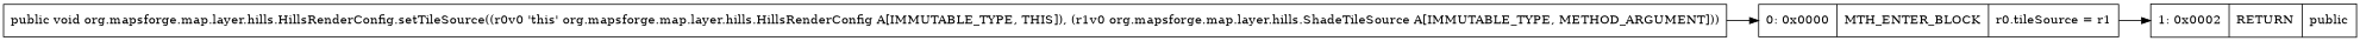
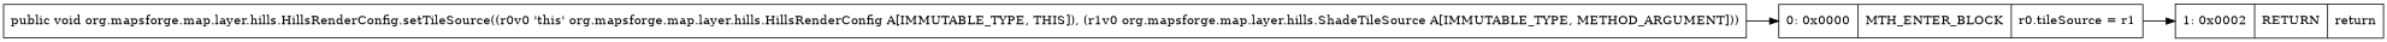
  digraph {
    rankdir=LR
    node [shape=record]
    n1 [label="{0\:\ 0x0000|MTH_ENTER_BLOCK\l|r0.tileSource = r1\l}"]
-   n2 [label="{1\:\ 0x0002|RETURN\l|public\l}"]
+   n2 [label="{1\:\ 0x0002|RETURN\l|return\l}"]
    n3 [label="{public void org.mapsforge.map.layer.hills.HillsRenderConfig.setTileSource((r0v0 'this' org.mapsforge.map.layer.hills.HillsRenderConfig A[IMMUTABLE_TYPE, THIS]), (r1v0 org.mapsforge.map.layer.hills.ShadeTileSource A[IMMUTABLE_TYPE, METHOD_ARGUMENT])) }"]
    n1 -> n2
    n3 -> n1
  }
